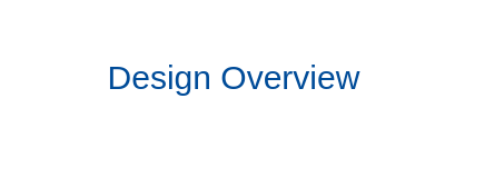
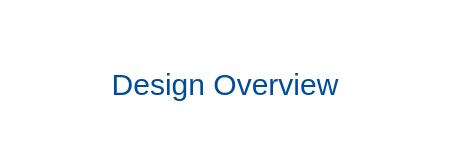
  <mxCell id="0" />
  <mxCell id="1" parent="0" />
- <mxCell id="2" value="&lt;font style=&quot;font-size: 20px&quot; color=&quot;#004c99&quot;&gt;Design Overview&lt;/font&gt;" style="text;html=1;strokeColor=none;fillColor=none;align=center;verticalAlign=middle;whiteSpace=wrap;rounded=0;" vertex="1" parent="1"><mxGeometry x="10" y="10" width="260" height="70" as="geometry" /></mxCell>
+ <mxCell id="2" value="&lt;font style=&quot;font-size: 20px&quot; color=&quot;#004c99&quot;&gt;Design Overview&lt;/font&gt;" style="text;html=1;strokeColor=none;fillColor=none;align=center;verticalAlign=middle;whiteSpace=wrap;rounded=0;" vertex="1" parent="1"><mxGeometry x="20" y="20" width="260" height="70" as="geometry" /></mxCell>
